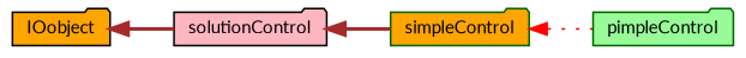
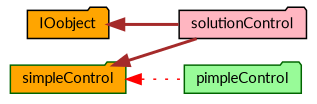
  digraph {
    fontname=Lato
    rankdir=LR
    node [color=black fillcolor=orange fontname=Lato fontsize=10 shape=folder style=filled]
    edge [color=brown dir=back fontname=Lato fontsize=10 labelfontname=Helvetica labelfontsize=10 style=bold]
    n1 [fillcolor=lightpink fontcolor=black height=0.2 label=solutionControl width=0.4]
    n2 [color=darkgreen height=0.2 label=simpleControl width=0.4]
    n3 [color=darkgreen fillcolor=palegreen height=0.2 label=pimpleControl width=0.4]
    n4 [height=0.2 label=IOobject width=0.4]
-   n1 -> n2
+   n2 -> n1
    n2 -> n3 [color=red style=dotted]
    n4 -> n1
  }
